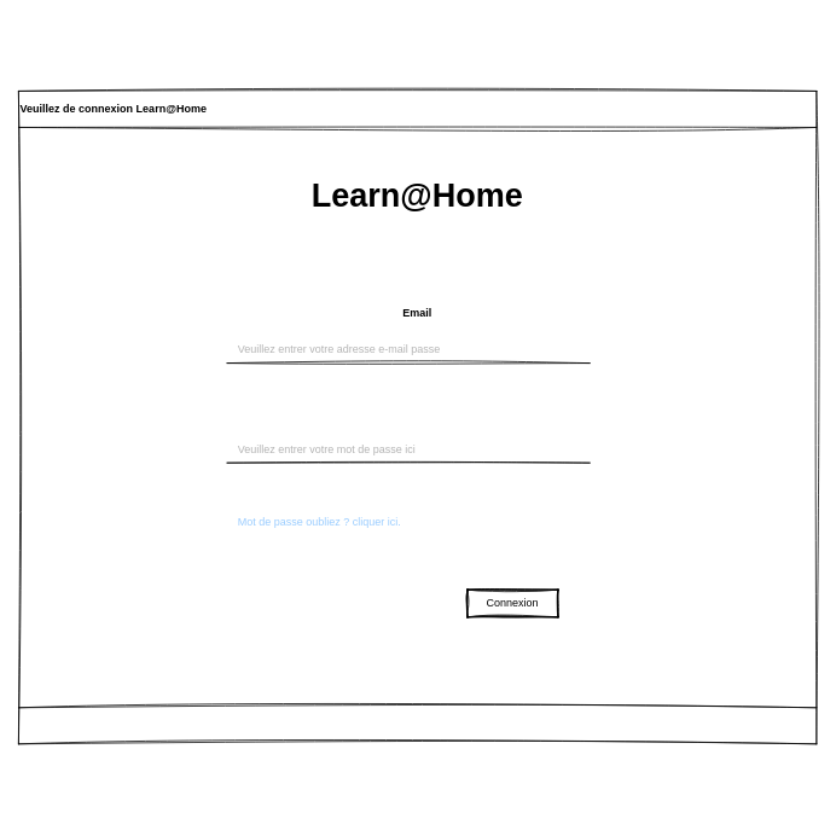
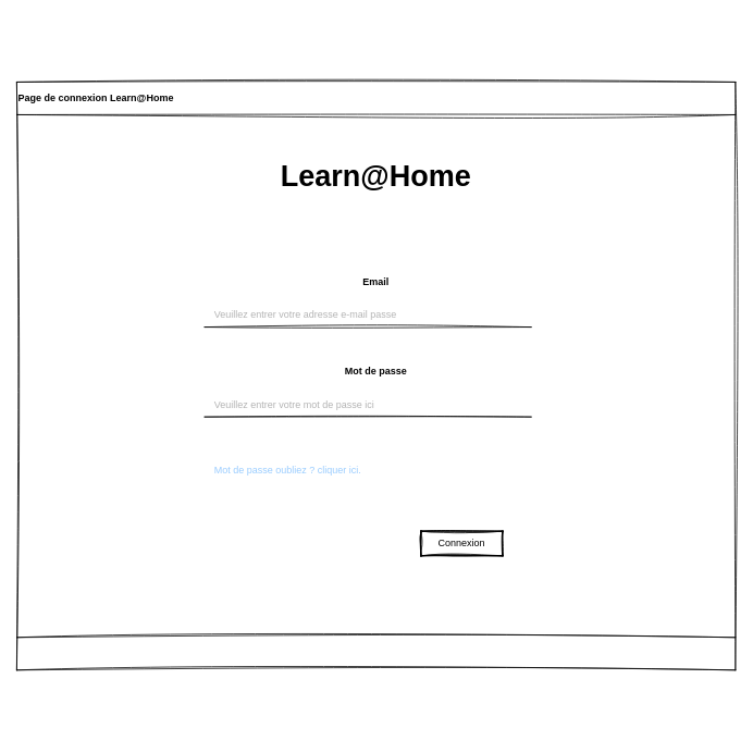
  <mxCell id="0" style=";html=1;" />
  <mxCell id="1" style=";html=1;" parent="0" />
  <mxCell id="2" value="" style="shape=process;whiteSpace=wrap;html=1;backgroundOutline=0;size=0.056;rotation=90;movable=1;resizable=1;rotatable=1;deletable=1;editable=1;locked=0;connectable=1;container=0;cloneable=0;snapToPoint=0;allowArrows=0;recursiveResize=0;expand=0;sketch=1;curveFitting=1;jiggle=2;" parent="1" vertex="1"><mxGeometry x="100" width="720" height="880" as="geometry" y="20" /></mxCell>
- <mxCell id="3" value="Veuillez de connexion Learn@Home" style="text;html=1;strokeColor=none;fillColor=none;align=left;verticalAlign=middle;whiteSpace=wrap;rounded=0;fontStyle=1" parent="1" vertex="1"><mxGeometry x="20" y="100" width="880" height="40" as="geometry" /></mxCell>
+ <mxCell id="3" value="Page de connexion Learn@Home" style="text;html=1;strokeColor=none;fillColor=none;align=left;verticalAlign=middle;whiteSpace=wrap;rounded=0;fontStyle=1" parent="1" vertex="1"><mxGeometry x="20" y="100" width="880" height="40" as="geometry" /></mxCell>
  <mxCell id="4" value="Connexion" style="labelPosition=center;verticalLabelPosition=middle;align=center;html=1;shape=mxgraph.basic.button;dx=0;whiteSpace=wrap;sketch=1;curveFitting=1;jiggle=2;" parent="1" vertex="1"><mxGeometry x="515" y="650" width="100" height="30" as="geometry" /></mxCell>
  <mxCell id="5" value="" style="endArrow=none;html=1;rounded=0;sketch=1;curveFitting=1;jiggle=2;" parent="1" edge="1"><mxGeometry width="50" height="50" relative="1" as="geometry"><mxPoint x="650" y="510" as="sourcePoint" /><mxPoint x="250" y="510" as="targetPoint" /></mxGeometry></mxCell>
  <mxCell id="6" value="" style="endArrow=none;html=1;rounded=0;sketch=1;curveFitting=1;jiggle=2;" parent="1" edge="1"><mxGeometry width="50" height="50" relative="1" as="geometry"><mxPoint x="650" y="400" as="sourcePoint" /><mxPoint x="250" y="400" as="targetPoint" /></mxGeometry></mxCell>
  <mxCell id="7" value="Email" style="text;html=1;strokeColor=none;fillColor=none;align=center;verticalAlign=middle;whiteSpace=wrap;rounded=0;fontStyle=1" parent="1" vertex="1"><mxGeometry x="430" y="330" width="60" height="30" as="geometry" /></mxCell>
+ <mxCell id="8" value="Mot de passe" style="text;html=1;strokeColor=none;fillColor=none;align=center;verticalAlign=middle;whiteSpace=wrap;rounded=0;fontStyle=1" parent="1" vertex="1"><mxGeometry x="410" y="440" width="100" height="30" as="geometry" /></mxCell>
  <mxCell id="9" value="Veuillez entrer votre mot de passe ici" style="text;html=1;strokeColor=none;fillColor=none;align=left;verticalAlign=middle;whiteSpace=wrap;rounded=0;fontStyle=0;fontColor=#B3B3B3;" parent="1" vertex="1"><mxGeometry x="260" y="480" width="400" height="30" as="geometry" /></mxCell>
  <mxCell id="10" value="Veuillez entrer votre adresse e-mail passe" style="text;html=1;strokeColor=none;fillColor=none;align=left;verticalAlign=middle;whiteSpace=wrap;rounded=0;fontStyle=0;fontColor=#B3B3B3;imageAspect=0;" parent="1" vertex="1"><mxGeometry x="260" y="370" width="400" height="30" as="geometry" /></mxCell>
  <mxCell id="11" value="Mot de passe oubliez ? cliquer ici." style="text;html=1;strokeColor=none;fillColor=none;align=left;verticalAlign=middle;whiteSpace=wrap;rounded=0;fontStyle=0;fontColor=#99CCFF;" parent="1" vertex="1"><mxGeometry x="260" y="560" width="400" height="30" as="geometry" /></mxCell>
  <mxCell id="12" value="&lt;b&gt;&lt;font style=&quot;font-size: 36px;&quot;&gt;Learn@Home&lt;/font&gt;&lt;/b&gt;" style="text;html=1;strokeColor=none;fillColor=none;align=center;verticalAlign=middle;whiteSpace=wrap;rounded=0;" parent="1" vertex="1"><mxGeometry x="430" y="200" width="60" height="30" as="geometry" /></mxCell>
